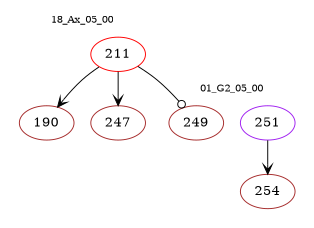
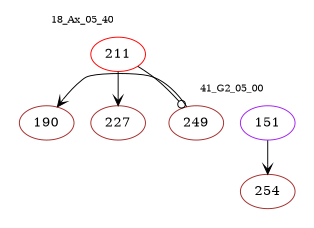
  digraph {
    node [color=brown]
    edge [arrowhead=vee color=black]
    n1 [color=red label=211]
    n2 [label=190]
-   n3 [label=247]
-   n4 [color=purple label=251]
+   n3 [label=227]
+   n4 [color=purple label=151]
    n5 [label=249]
    n6 [label=254]
    subgraph cluster_1 {
      color=white
      fontsize=10
-     label="18_Ax_05_00"
+     label="18_Ax_05_40"
      n1
      n2
      n3
    }
    subgraph cluster_2 {
      color=white
      fontsize=10
-     label="01_G2_05_00"
+     label="41_G2_05_00"
      n4
      n5
      n6
    }
-   n1 -> n2
+   n5 -> n2
    n1 -> n3
    n1 -> n5 [arrowhead=odot]
    n4 -> n6
  }
